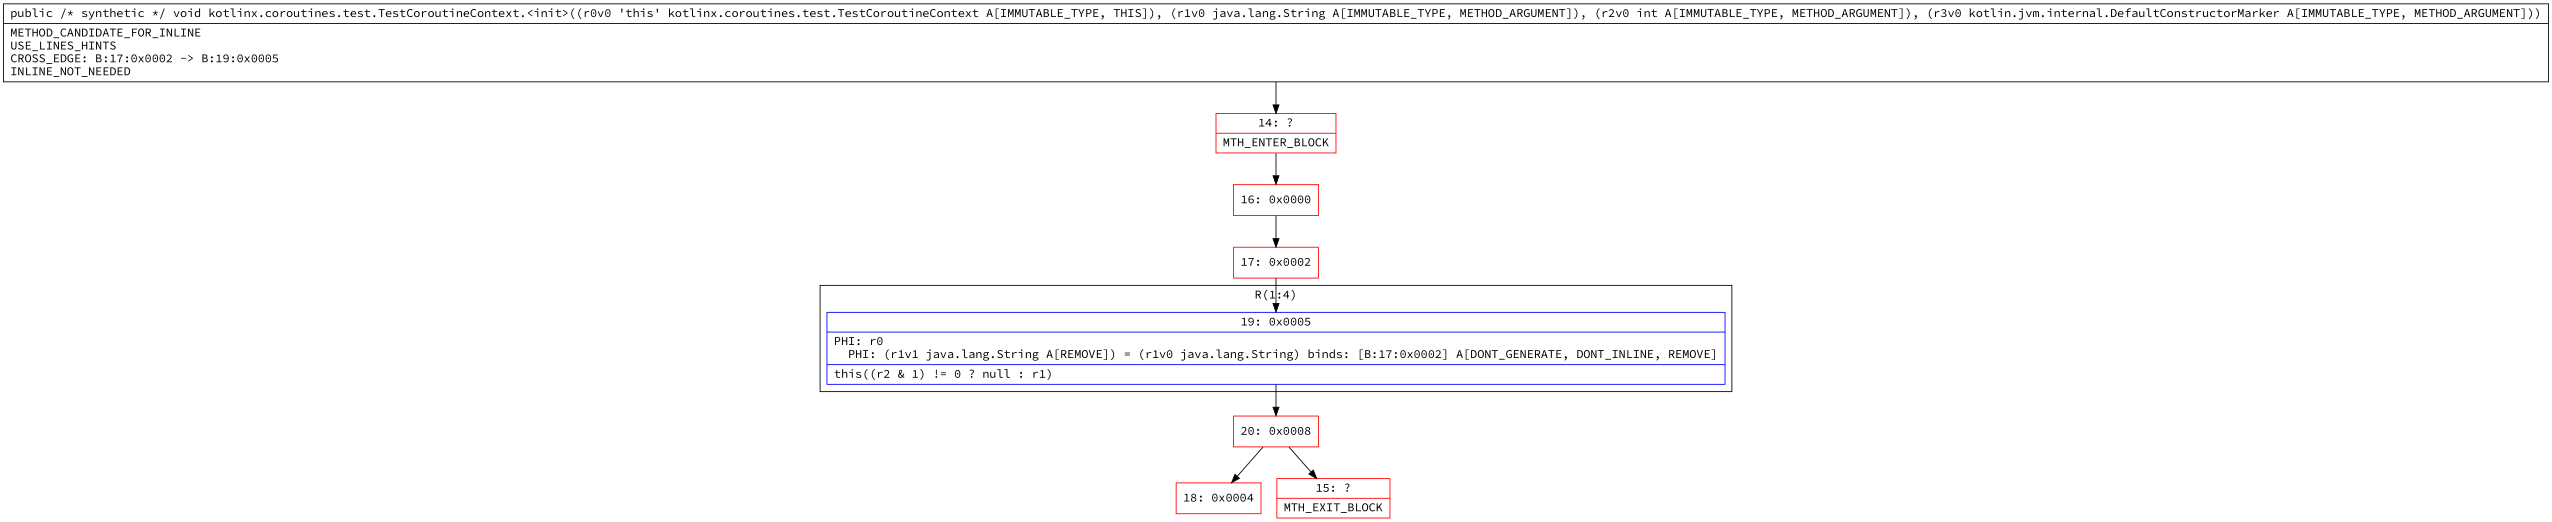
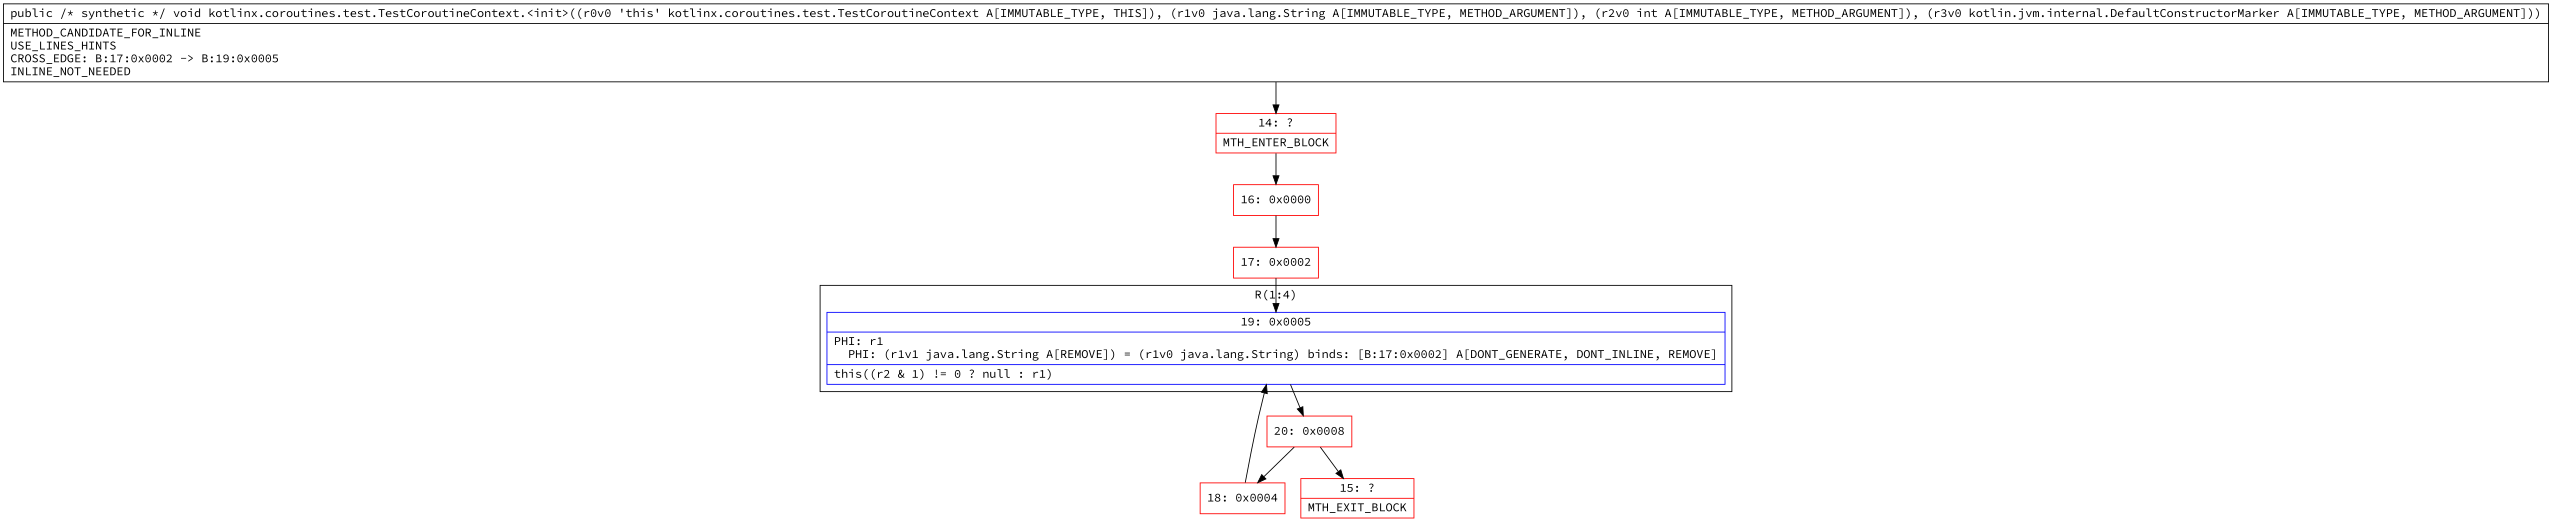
  digraph {
    fontname="Source Code Pro"
    node [color=red fontname="Source Code Pro" shape=record]
    edge [fontname="Source Code Pro"]
-   n1 [color=blue label="{19\:\ 0x0005|PHI: r0 \l  PHI: (r1v1 java.lang.String A[REMOVE]) = (r1v0 java.lang.String) binds: [B:17:0x0002] A[DONT_GENERATE, DONT_INLINE, REMOVE]\l|this((r2 & 1) != 0 ? null : r1)\l}"]
+   n1 [color=blue label="{19\:\ 0x0005|PHI: r1 \l  PHI: (r1v1 java.lang.String A[REMOVE]) = (r1v0 java.lang.String) binds: [B:17:0x0002] A[DONT_GENERATE, DONT_INLINE, REMOVE]\l|this((r2 & 1) != 0 ? null : r1)\l}"]
    n2 [label="{20\:\ 0x0008}"]
    n3 [label="{18\:\ 0x0004}"]
    n4 [label="{15\:\ ?|MTH_EXIT_BLOCK\l}"]
    n5 [label="{14\:\ ?|MTH_ENTER_BLOCK\l}"]
    n6 [label="{16\:\ 0x0000}"]
    n7 [label="{17\:\ 0x0002}"]
    n8 [label="{public \/* synthetic *\/ void kotlinx.coroutines.test.TestCoroutineContext.\<init\>((r0v0 'this' kotlinx.coroutines.test.TestCoroutineContext A[IMMUTABLE_TYPE, THIS]), (r1v0 java.lang.String A[IMMUTABLE_TYPE, METHOD_ARGUMENT]), (r2v0 int A[IMMUTABLE_TYPE, METHOD_ARGUMENT]), (r3v0 kotlin.jvm.internal.DefaultConstructorMarker A[IMMUTABLE_TYPE, METHOD_ARGUMENT]))  | METHOD_CANDIDATE_FOR_INLINE\lUSE_LINES_HINTS\lCROSS_EDGE: B:17:0x0002 \-\> B:19:0x0005\lINLINE_NOT_NEEDED\l}" color=""]
    subgraph cluster_1 {
      label="R(1:4)"
      n1
    }
    n1 -> n2
    n2 -> n3
    n2 -> n4
+   n3 -> n1
    n5 -> n6
    n6 -> n7
    n7 -> n1
    n8 -> n5
  }
